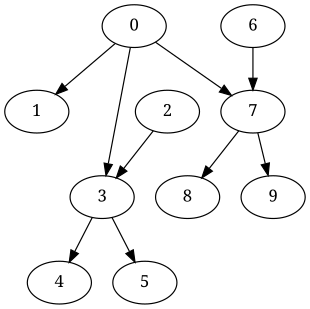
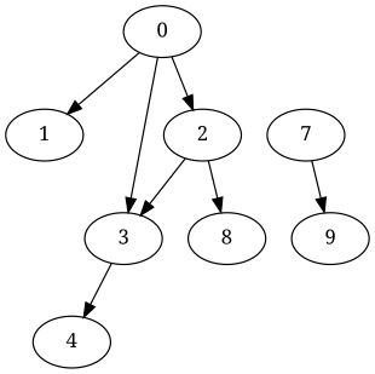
  digraph {
    fontname="Noto Serif"
    node [fontname="Noto Serif"]
    edge [fontname="Noto Serif"]
    0
    1
    2
    3
    4
-   5
    7
    8
    9
-   6
    0 -> 1
-   0 -> 7
+   0 -> 2
    0 -> 3
    2 -> 3
    3 -> 4
-   3 -> 5
-   7 -> 8
+   2 -> 8
    7 -> 9
-   6 -> 7
  }
